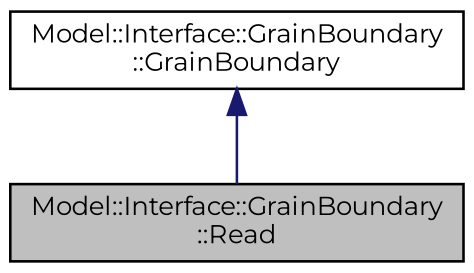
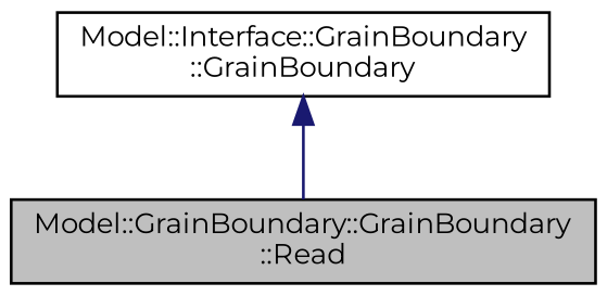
  digraph {
    fontname=Montserrat
    node [color=black fontname=Montserrat fontsize=10 shape=record style=filled]
-   n1 [fillcolor=grey75 fontcolor=black height=0.2 label="Model::Interface::GrainBoundary\l::Read" width=0.4]
+   n1 [fillcolor=grey75 fontcolor=black height=0.2 label="Model::GrainBoundary::GrainBoundary\l::Read" width=0.4]
    n2 [fillcolor=white height=0.2 label="Model::Interface::GrainBoundary\l::GrainBoundary" width=0.4]
    n2 -> n1 [color=midnightblue dir=back fontname=Montserrat fontsize=10 labelfontname=Helvetica labelfontsize=10 style=solid]
  }
